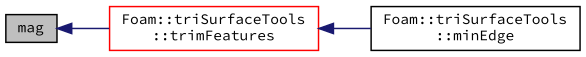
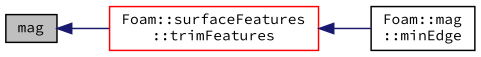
  digraph {
    fontname="Source Code Pro"
    rankdir=LR
    node [color=black fontname="Source Code Pro" fontsize=10 shape=record]
    edge [color=midnightblue dir=back fontname="Source Code Pro" fontsize=10 labelfontname=Helvetica labelfontsize=10 style=solid]
    n1 [fillcolor=grey75 fontcolor=black height=0.2 label=mag style=filled width=0.4]
-   n2 [color=red height=0.2 label="Foam::triSurfaceTools\l::trimFeatures" width=0.4]
-   n3 [height=0.2 label="Foam::triSurfaceTools\l::minEdge" width=0.4]
+   n2 [color=red height=0.2 label="Foam::surfaceFeatures\l::trimFeatures" width=0.4]
+   n3 [height=0.2 label="Foam::mag\l::minEdge" width=0.4]
    n1 -> n2
    n2 -> n3
  }
